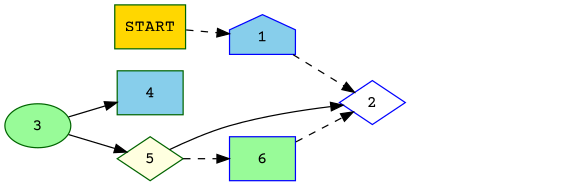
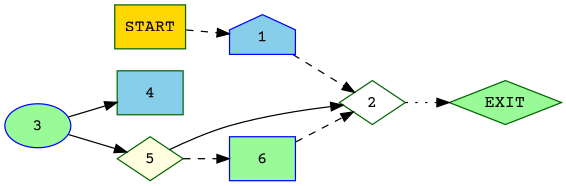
  digraph {
    fontname="Courier Prime"
    rankdir=LR
    node [color=darkgreen fillcolor=palegreen fontname="Courier Prime" shape=box style=filled]
    edge [fontname="Courier Prime" style=dashed]
    n1 [fillcolor=gold label=START]
    1 [color=blue fillcolor=skyblue shape=house]
-   2 [color=blue fillcolor=white shape=diamond]
-   3 [shape=ellipse]
+   2 [fillcolor=white shape=diamond]
+   n4 [label=EXIT shape=diamond]
+   3 [color=blue shape=ellipse]
    4 [fillcolor=skyblue]
    5 [fillcolor=lightyellow shape=diamond]
    6 [color=blue]
    n1 -> 1
    1 -> 2
+   2 -> n4 [style=dotted]
    3 -> 4 [style=solid]
    3 -> 5 [style=solid]
    5 -> 2 [style=solid]
    5 -> 6
    6 -> 2
  }
